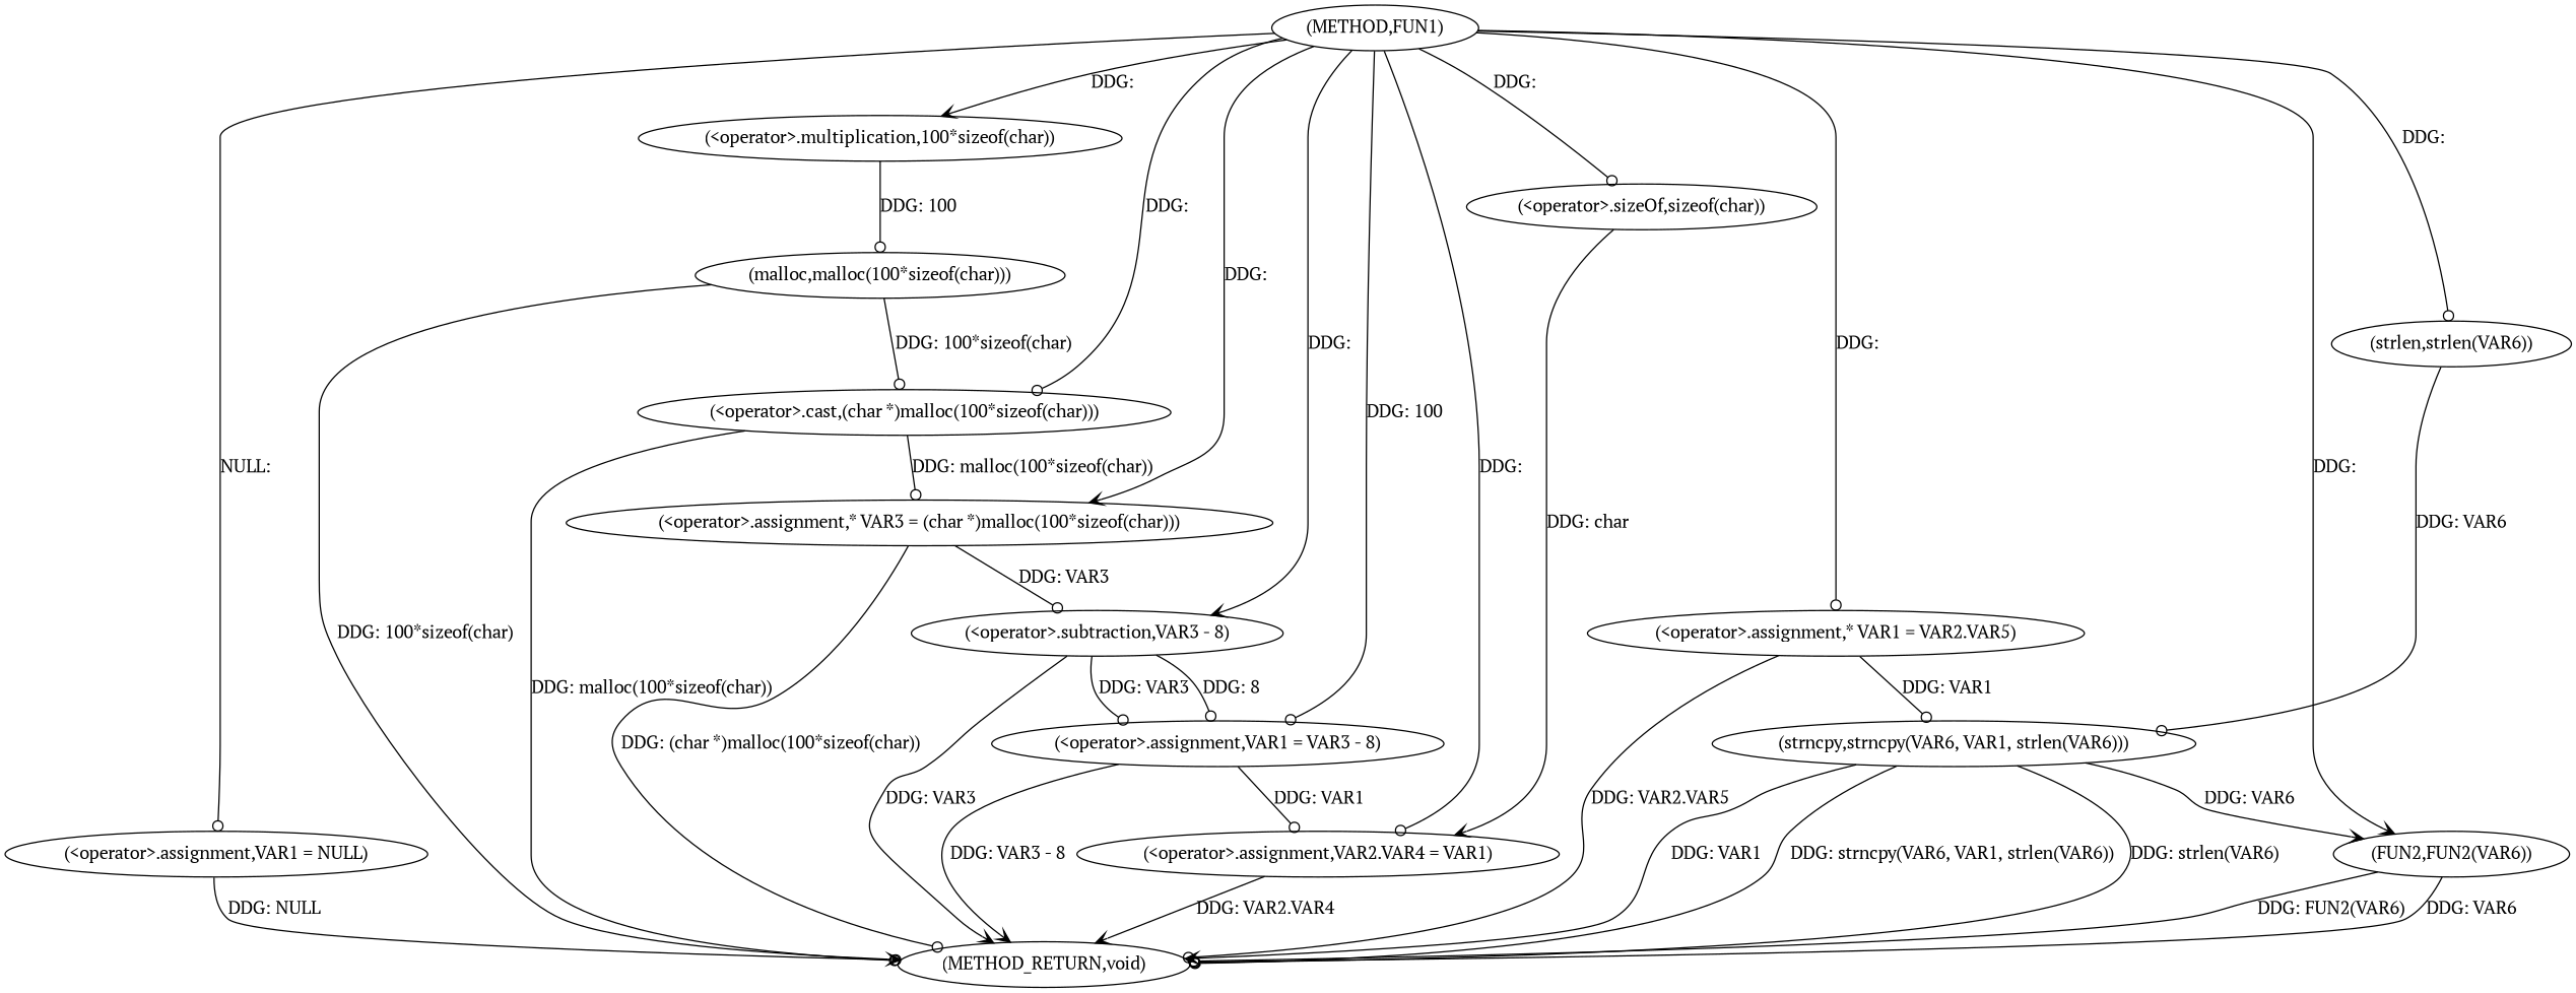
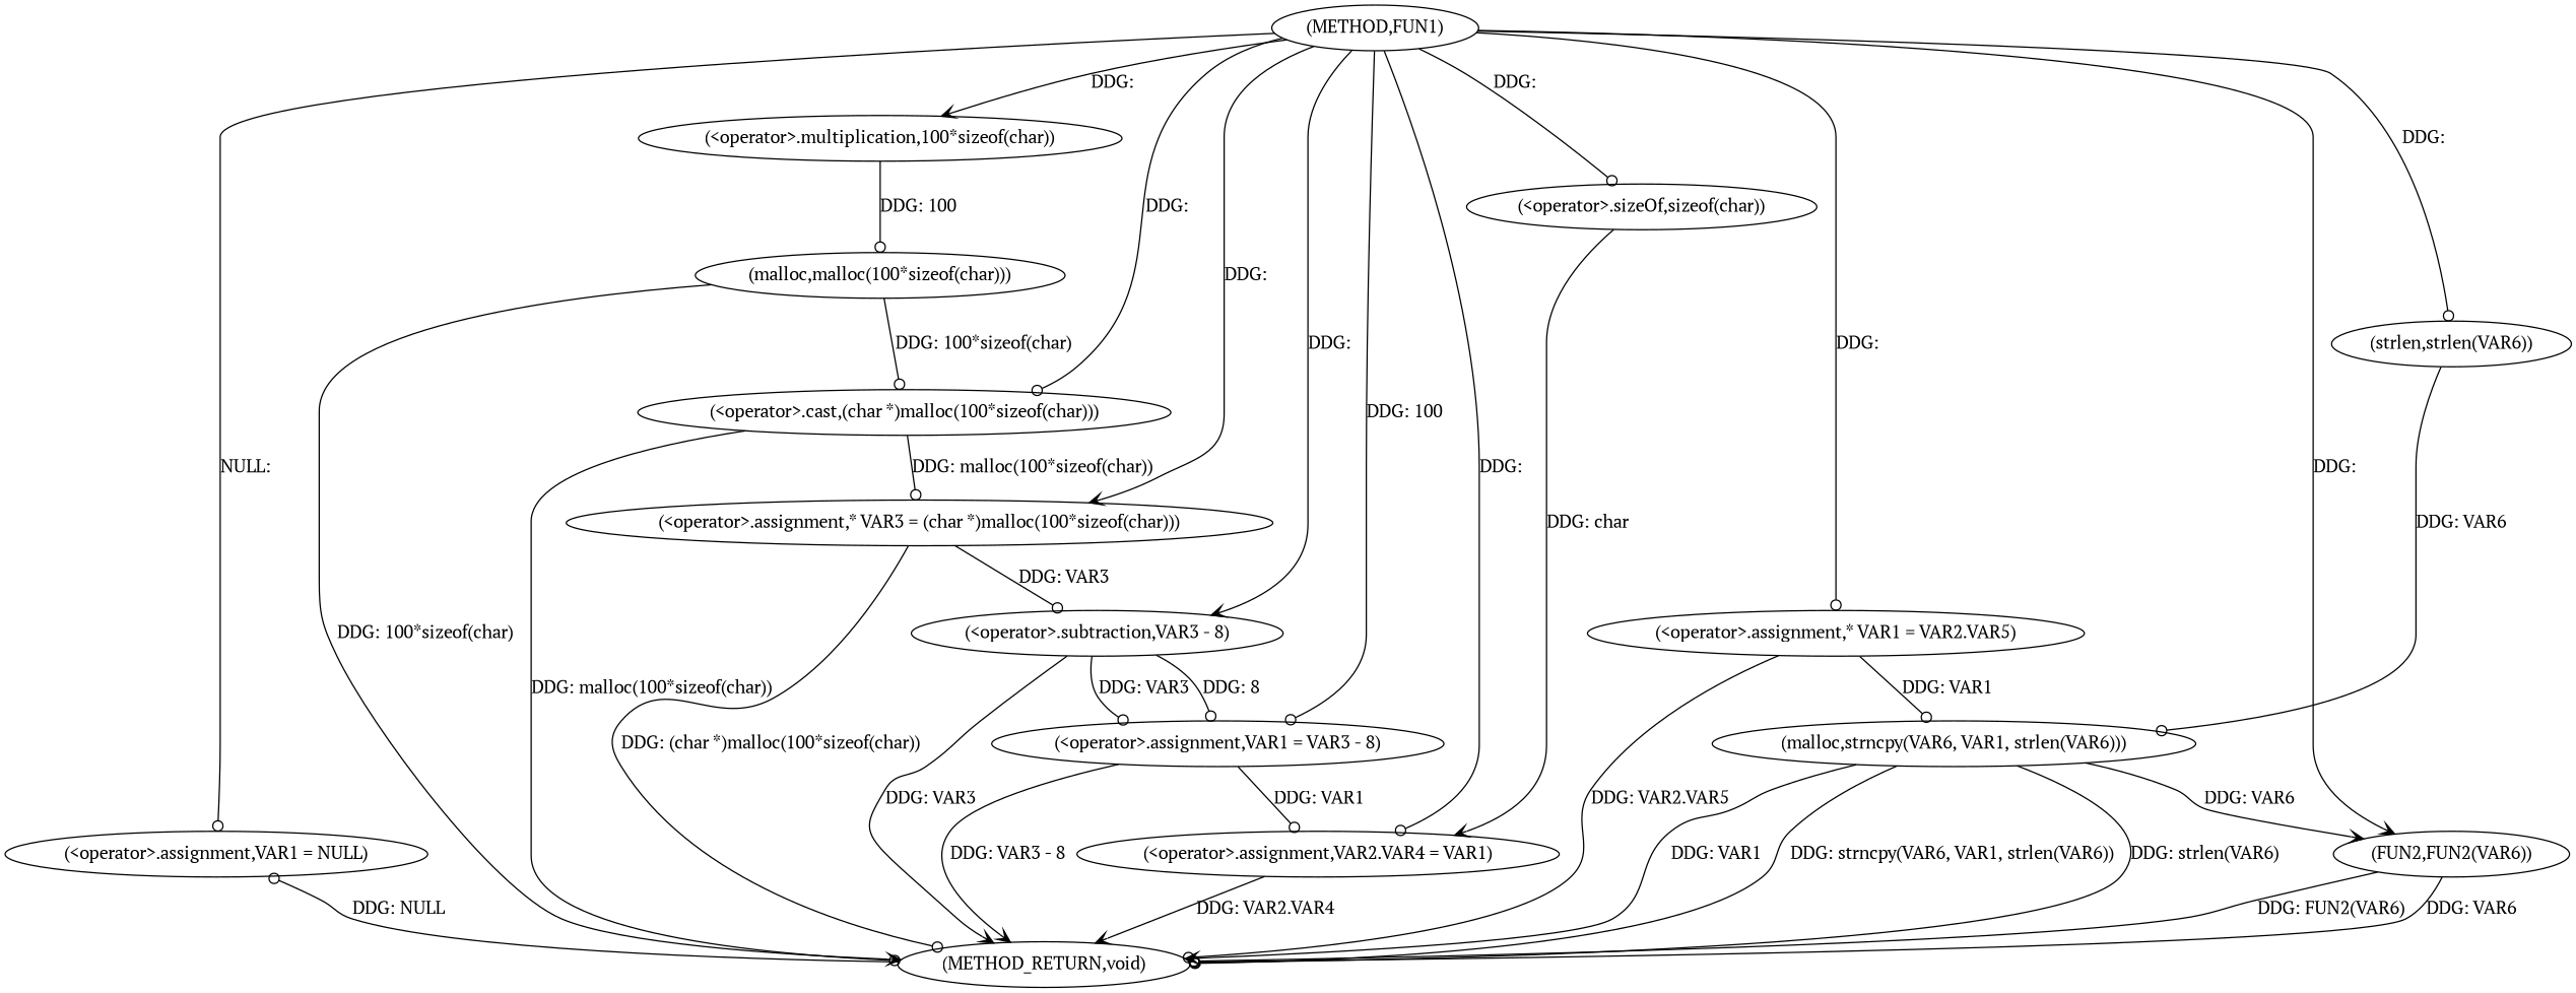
  digraph {
    fontname="PT Serif"
    node [fontname="PT Serif"]
    edge [arrowhead=odot fontname="PT Serif"]
    n1 [label="(METHOD,FUN1)"]
    n2 [label="(<operator>.assignment,VAR1 = NULL)"]
    n3 [label="(<operator>.assignment,* VAR3 = (char *)malloc(100*sizeof(char)))"]
    n4 [label="(<operator>.multiplication,100*sizeof(char))"]
    n5 [label="(<operator>.sizeOf,sizeof(char))"]
    n6 [label="(<operator>.assignment,VAR1 = VAR3 - 8)"]
    n7 [label="(<operator>.subtraction,VAR3 - 8)"]
    n8 [label="(<operator>.assignment,VAR2.VAR4 = VAR1)"]
    n9 [label="(<operator>.assignment,* VAR1 = VAR2.VAR5)"]
    n10 [label="(strlen,strlen(VAR6))"]
    n11 [label="(FUN2,FUN2(VAR6))"]
    n12 [label="(<operator>.cast,(char *)malloc(100*sizeof(char)))"]
    n13 [label="(METHOD_RETURN,void)"]
    n14 [label="(malloc,malloc(100*sizeof(char)))"]
-   n15 [label="(strncpy,strncpy(VAR6, VAR1, strlen(VAR6)))"]
+   n15 [label="(malloc,strncpy(VAR6, VAR1, strlen(VAR6)))"]
    n1 -> n2 [label="NULL: "]
    n1 -> n3 [arrowhead=vee label="DDG: "]
    n1 -> n4 [arrowhead=vee label="DDG: "]
    n1 -> n5 [label="DDG: "]
    n1 -> n6 [label="DDG: 100"]
    n1 -> n7 [arrowhead=vee label="DDG: "]
    n1 -> n8 [label="DDG: "]
    n1 -> n9 [label="DDG: "]
    n1 -> n10 [label="DDG: "]
    n1 -> n11 [arrowhead=vee label="DDG: "]
    n1 -> n12 [label="DDG: "]
-   n2 -> n13 [label="DDG: NULL"]
+   n13 -> n2 [label="DDG: NULL"]
    n3 -> n7 [label="DDG: VAR3"]
    n3 -> n13 [label="DDG: (char *)malloc(100*sizeof(char))"]
    n4 -> n14 [label="DDG: 100"]
    n5 -> n8 [arrowhead=vee label="DDG: char"]
    n6 -> n8 [label="DDG: VAR1"]
    n6 -> n13 [arrowhead=vee label="DDG: VAR3 - 8"]
    n7 -> n6 [label="DDG: VAR3"]
    n7 -> n6 [label="DDG: 8"]
    n7 -> n13 [arrowhead=vee label="DDG: VAR3"]
    n8 -> n13 [arrowhead=vee label="DDG: VAR2.VAR4"]
    n9 -> n13 [label="DDG: VAR2.VAR5"]
    n9 -> n15 [label="DDG: VAR1"]
    n10 -> n15 [label="DDG: VAR6"]
    n11 -> n13 [label="DDG: FUN2(VAR6)"]
    n11 -> n13 [label="DDG: VAR6"]
    n12 -> n3 [label="DDG: malloc(100*sizeof(char))"]
    n12 -> n13 [label="DDG: malloc(100*sizeof(char))"]
    n14 -> n12 [label="DDG: 100*sizeof(char)"]
    n14 -> n13 [arrowhead=vee label="DDG: 100*sizeof(char)"]
    n15 -> n11 [arrowhead=vee label="DDG: VAR6"]
    n15 -> n13 [label="DDG: strlen(VAR6)"]
    n15 -> n13 [arrowhead=vee label="DDG: VAR1"]
    n15 -> n13 [label="DDG: strncpy(VAR6, VAR1, strlen(VAR6))"]
  }
